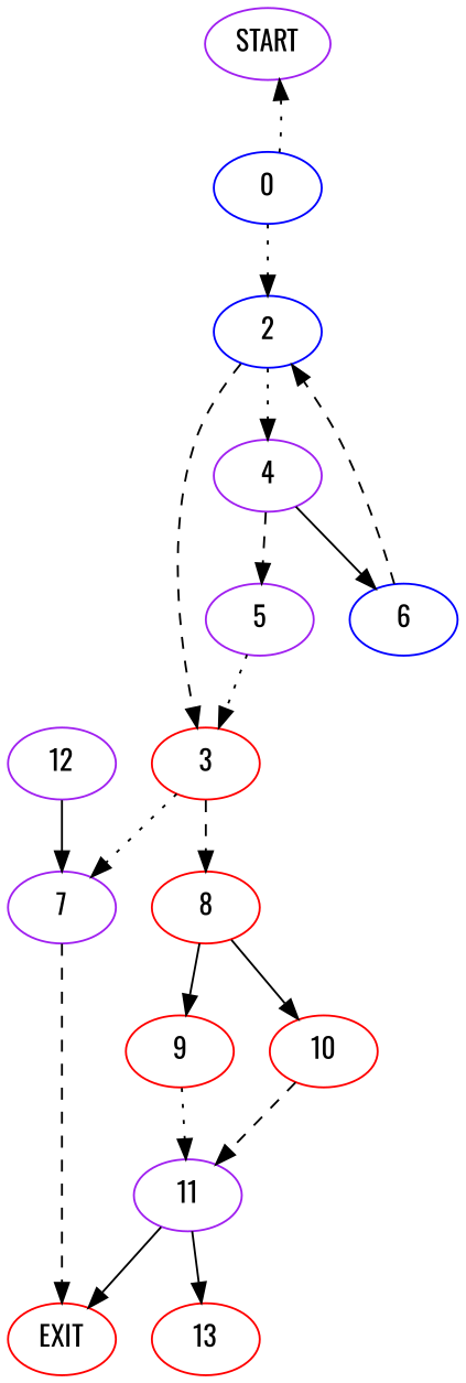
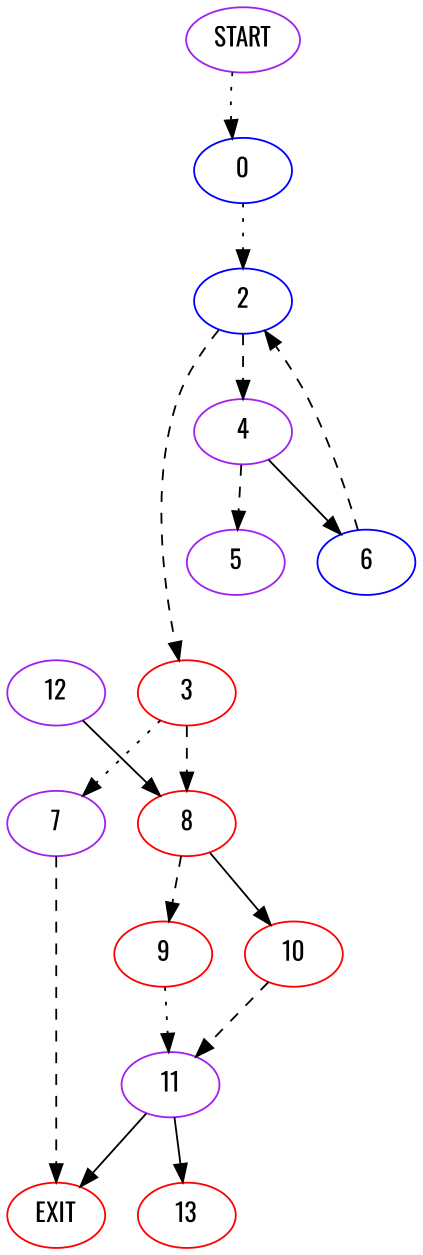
  digraph {
    fontname=Oswald
    node [color=purple fontname=Oswald]
    edge [fontname=Oswald style=dashed]
    n1 [label=START]
    n2 [color=blue label=0]
    2 [color=blue]
    n4 [color=red label=EXIT]
    3 [color=red]
    4
    7
    8 [color=red]
    5
    6 [color=blue]
    9 [color=red]
    10 [color=red]
    11
    13 [color=red]
    12
-   n2 -> n1 [style=dotted]
+   n1 -> n2 [style=dotted]
    n2 -> 2 [style=dotted]
    2 -> 3
-   2 -> 4 [style=dotted]
+   2 -> 4
    3 -> 7 [style=dotted]
    3 -> 8
    4 -> 5
    4 -> 6 [style=solid]
    7 -> n4
-   8 -> 9 [style=solid]
+   8 -> 9
    8 -> 10 [style=solid]
-   5 -> 3 [style=dotted]
    6 -> 2
    9 -> 11 [style=dotted]
    10 -> 11
    11 -> n4 [style=solid]
    11 -> 13 [style=solid]
-   12 -> 7 [style=solid]
+   12 -> 8 [style=solid]
  }
